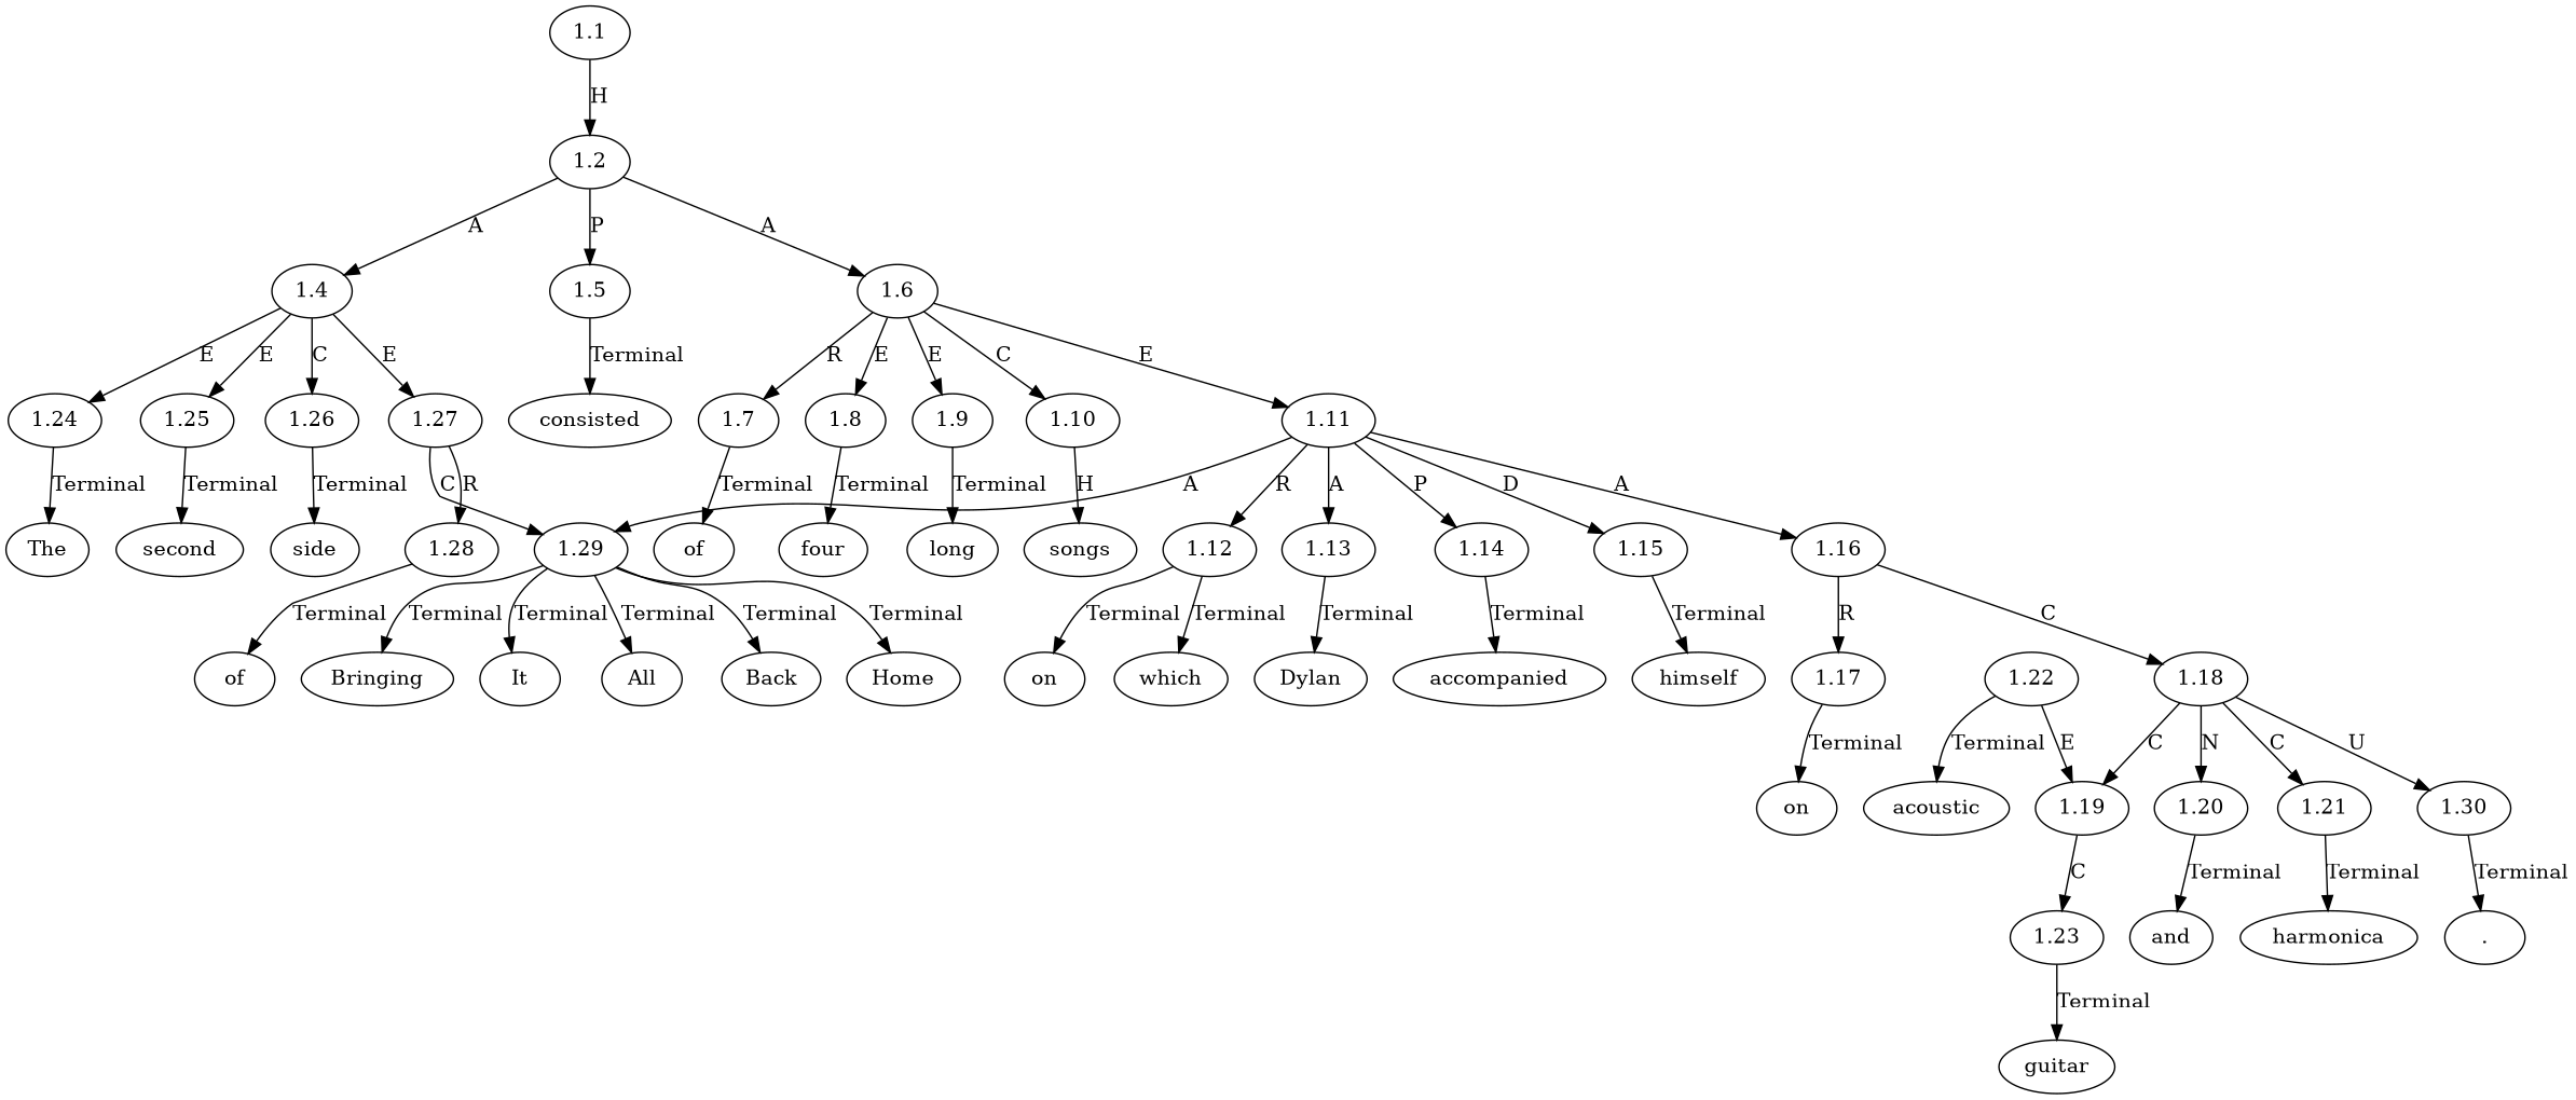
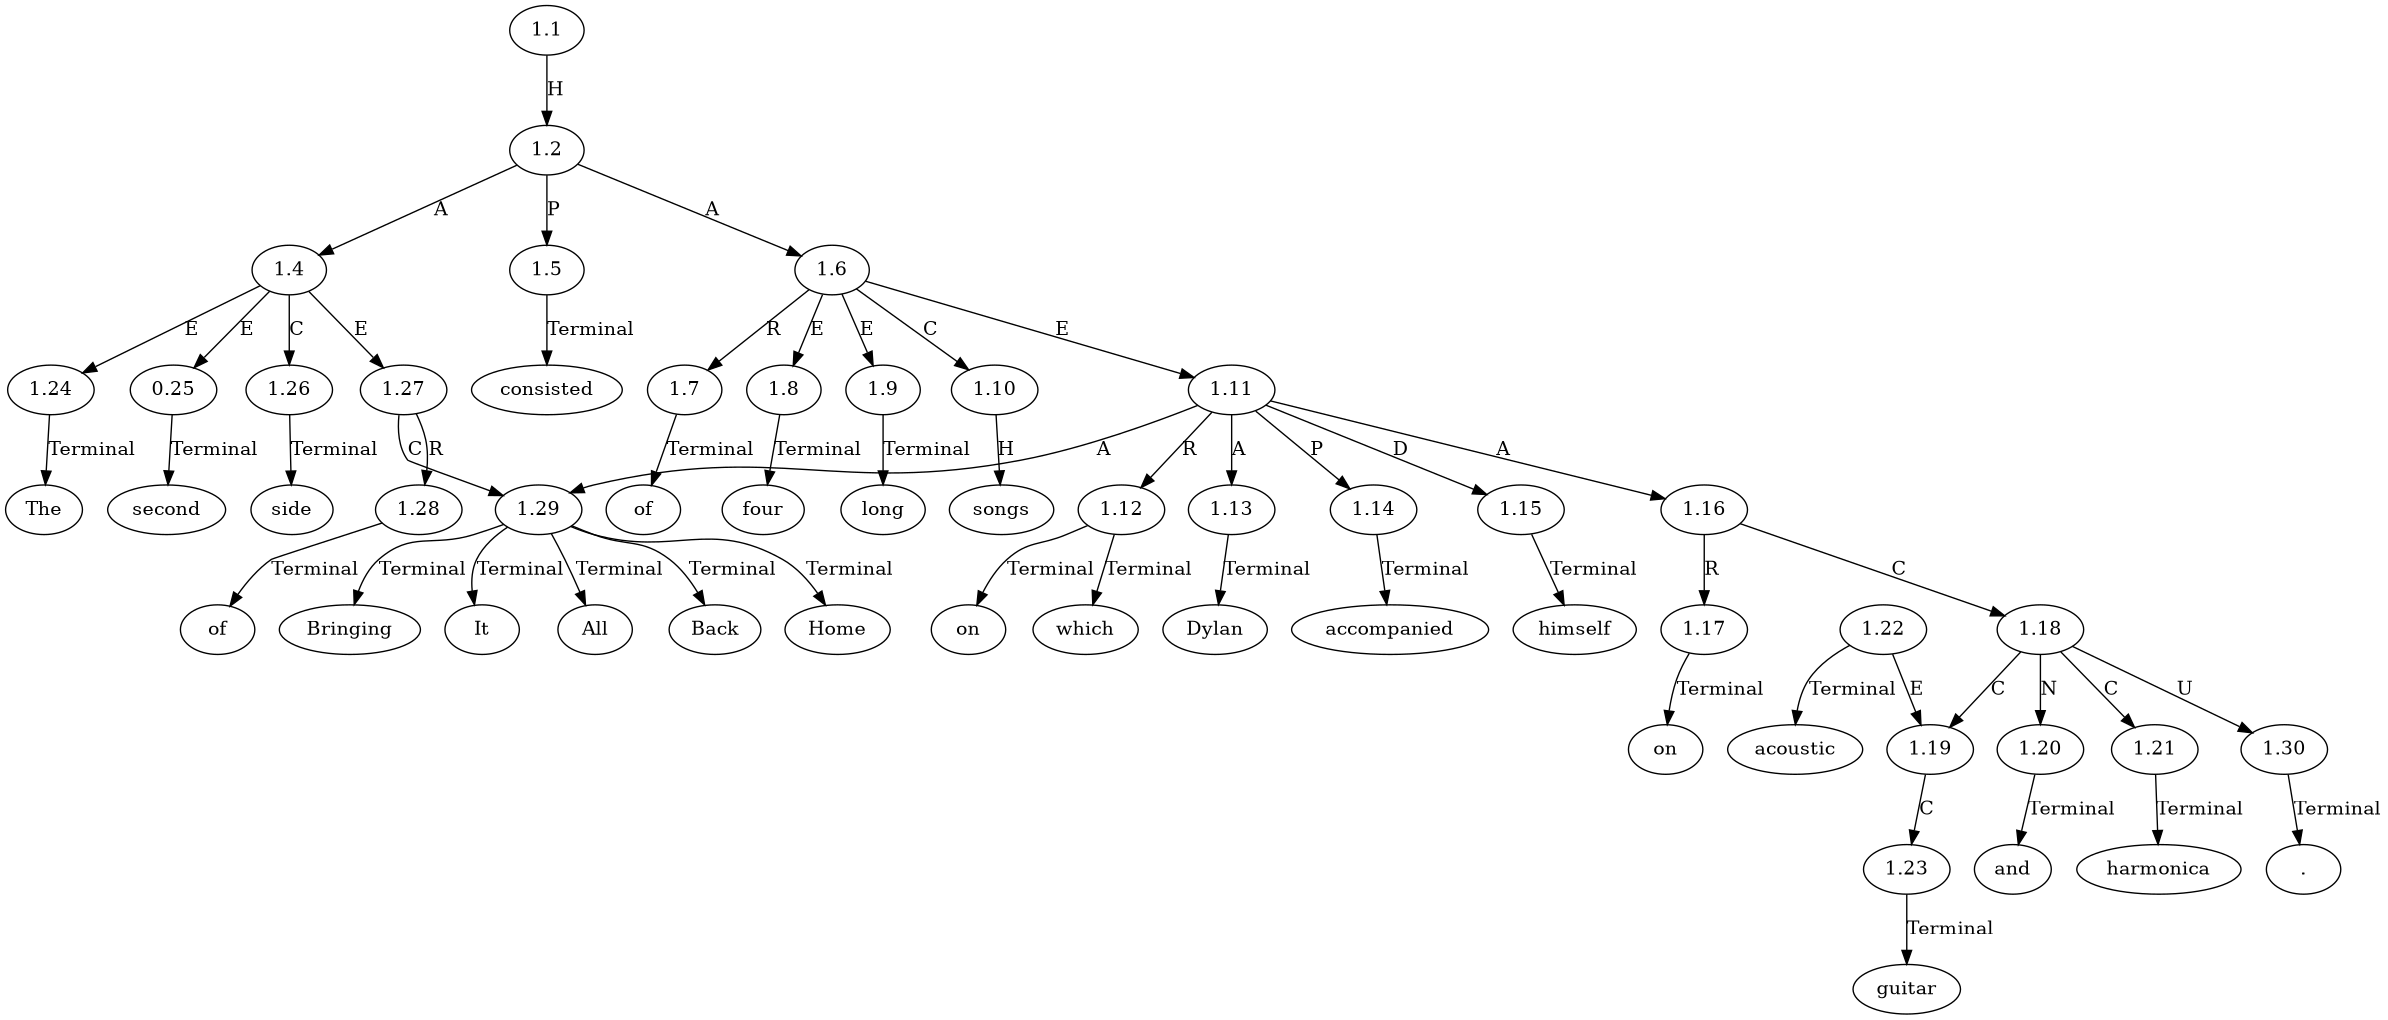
  digraph {
    node [ordering=out]
    edge [ordering=out]
    n1 [label=The]
    n2 [label=consisted]
    n3 [label=of]
    n4 [label=four]
    n5 [label=long]
    n6 [label=songs]
    n7 [label=on]
    n8 [label=which]
    n9 [label=Dylan]
    n10 [label=accompanied]
    n11 [label=himself]
    n12 [label=second]
    n13 [label=on]
    n14 [label=acoustic]
    n15 [label=guitar]
    n16 [label=and]
    n17 [label=harmonica]
    n18 [label="."]
    n19 [label=side]
    n20 [label=of]
    n21 [label=Bringing]
    n22 [label=It]
    n23 [label=All]
    n24 [label=Back]
    n25 [label=Home]
    n26 [label=1.1]
    n27 [label=1.2]
    n28 [label=1.4]
    n29 [label=1.5]
    n30 [label=1.6]
    n31 [label=1.24]
-   n32 [label=1.25]
+   n32 [label=0.25]
    n33 [label=1.26]
    n34 [label=1.27]
    n35 [label=1.7]
    n36 [label=1.8]
    n37 [label=1.9]
    n38 [label=1.10]
    n39 [label=1.11]
    n40 [label=1.29]
    n41 [label=1.28]
    n42 [label=1.12]
    n43 [label=1.13]
    n44 [label=1.14]
    n45 [label=1.15]
    n46 [label=1.16]
    n47 [label=1.17]
    n48 [label=1.18]
    n49 [label=1.19]
    n50 [label=1.20]
    n51 [label=1.21]
    n52 [label=1.30]
    n53 [label=1.23]
    n54 [label=1.22]
    n26 -> n27 [label=H]
    n27 -> n28 [label=A]
    n27 -> n29 [label=P]
    n27 -> n30 [label=A]
    n28 -> n31 [label=E]
    n28 -> n32 [label=E]
    n28 -> n33 [label=C]
    n28 -> n34 [label=E]
    n29 -> n2 [label=Terminal]
    n30 -> n35 [label=R]
    n30 -> n36 [label=E]
    n30 -> n37 [label=E]
    n30 -> n38 [label=C]
    n30 -> n39 [label=E]
    n31 -> n1 [label=Terminal]
    n32 -> n12 [label=Terminal]
    n33 -> n19 [label=Terminal]
    n34 -> n40 [label=C]
    n34 -> n41 [label=R]
    n35 -> n3 [label=Terminal]
    n36 -> n4 [label=Terminal]
    n37 -> n5 [label=Terminal]
    n38 -> n6 [label=H]
    n39 -> n40 [label=A]
    n39 -> n42 [label=R]
    n39 -> n43 [label=A]
    n39 -> n44 [label=P]
    n39 -> n45 [label=D]
    n39 -> n46 [label=A]
    n40 -> n21 [label=Terminal]
    n40 -> n22 [label=Terminal]
    n40 -> n23 [label=Terminal]
    n40 -> n24 [label=Terminal]
    n40 -> n25 [label=Terminal]
    n41 -> n20 [label=Terminal]
    n42 -> n7 [label=Terminal]
    n42 -> n8 [label=Terminal]
    n43 -> n9 [label=Terminal]
    n44 -> n10 [label=Terminal]
    n45 -> n11 [label=Terminal]
    n46 -> n47 [label=R]
    n46 -> n48 [label=C]
    n47 -> n13 [label=Terminal]
    n48 -> n49 [label=C]
    n48 -> n50 [label=N]
    n48 -> n51 [label=C]
    n48 -> n52 [label=U]
    n49 -> n53 [label=C]
    n50 -> n16 [label=Terminal]
    n51 -> n17 [label=Terminal]
    n52 -> n18 [label=Terminal]
    n53 -> n15 [label=Terminal]
    n54 -> n14 [label=Terminal]
    n54 -> n49 [label=E]
  }
